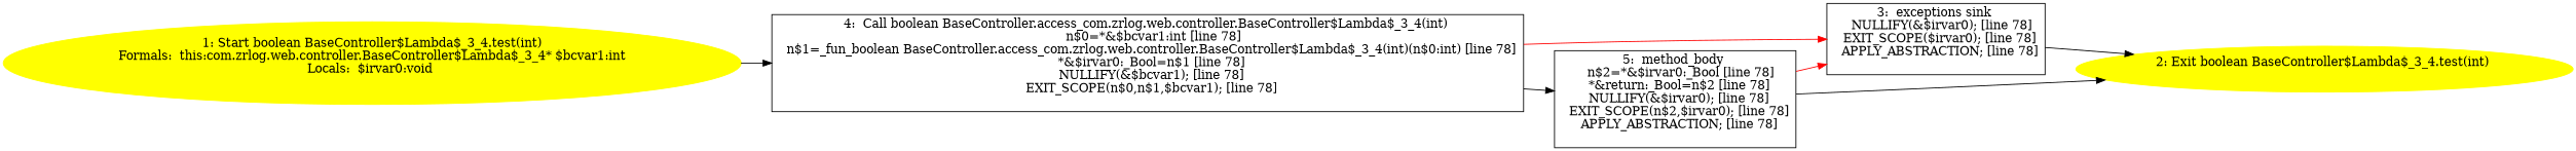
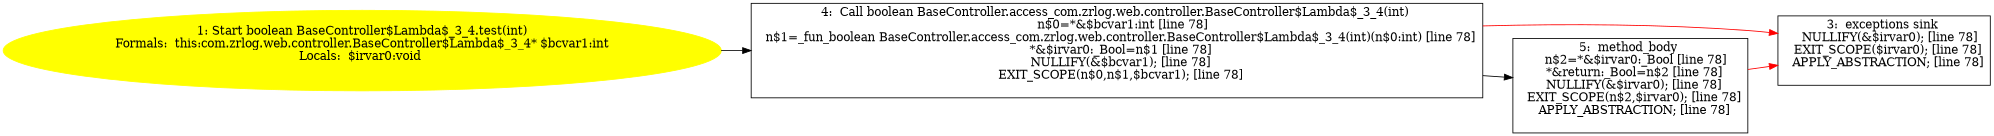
  digraph {
    rankdir=LR
    node [shape=box]
    n1 [color=yellow label="1: Start boolean BaseController$Lambda$_3_4.test(int)\nFormals:  this:com.zrlog.web.controller.BaseController$Lambda$_3_4* $bcvar1:int\nLocals:  $irvar0:void \n  " style=filled shape=""]
    n2 [label="4:  Call boolean BaseController.access_com.zrlog.web.controller.BaseController$Lambda$_3_4(int) \n   n$0=*&$bcvar1:int [line 78]\n  n$1=_fun_boolean BaseController.access_com.zrlog.web.controller.BaseController$Lambda$_3_4(int)(n$0:int) [line 78]\n  *&$irvar0:_Bool=n$1 [line 78]\n  NULLIFY(&$bcvar1); [line 78]\n  EXIT_SCOPE(n$0,n$1,$bcvar1); [line 78]\n "]
    n3 [label="3:  exceptions sink \n   NULLIFY(&$irvar0); [line 78]\n  EXIT_SCOPE($irvar0); [line 78]\n  APPLY_ABSTRACTION; [line 78]\n "]
    n4 [label="5:  method_body \n   n$2=*&$irvar0:_Bool [line 78]\n  *&return:_Bool=n$2 [line 78]\n  NULLIFY(&$irvar0); [line 78]\n  EXIT_SCOPE(n$2,$irvar0); [line 78]\n  APPLY_ABSTRACTION; [line 78]\n "]
-   n5 [color=yellow label="2: Exit boolean BaseController$Lambda$_3_4.test(int) \n  " style=filled shape=""]
    n1 -> n2
    n2 -> n3 [color=red]
    n2 -> n4
-   n3 -> n5
    n4 -> n3 [color=red]
-   n4 -> n5
  }
